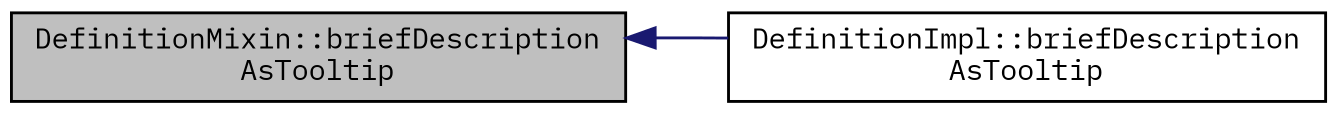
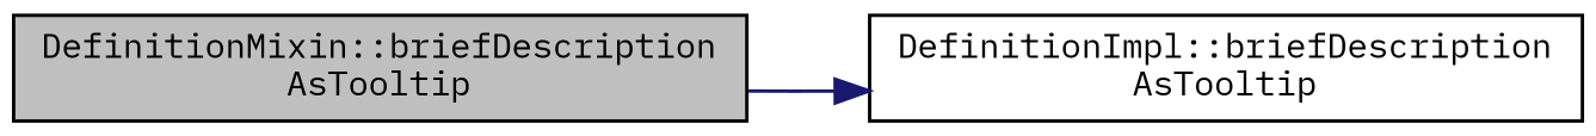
  digraph {
    rankdir=LR
    fontname="IBM Plex Mono"
    node [color=black fontname="IBM Plex Mono" fontsize=10 shape=record style=filled]
    n1 [fillcolor=grey75 fontcolor=black height=0.2 label="DefinitionMixin::briefDescription\lAsTooltip" width=0.4]
    n2 [fillcolor=white height=0.2 label="DefinitionImpl::briefDescription\lAsTooltip" width=0.4]
-   n2 -> n1 [color=midnightblue fontname="IBM Plex Mono" fontsize=10 labelfontname=Helvetica labelfontsize=10 style=solid]
+   n1 -> n2 [color=midnightblue fontname="IBM Plex Mono" fontsize=10 labelfontname=Helvetica labelfontsize=10 style=solid]
  }
